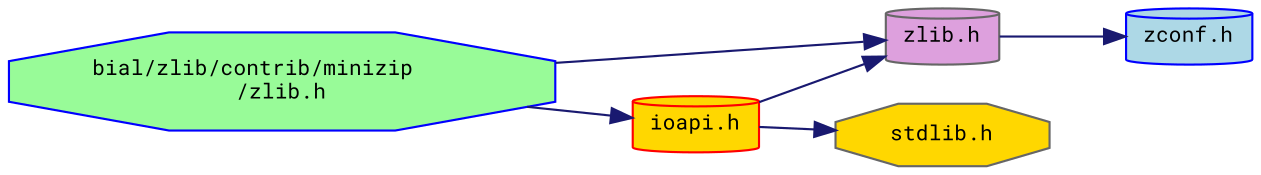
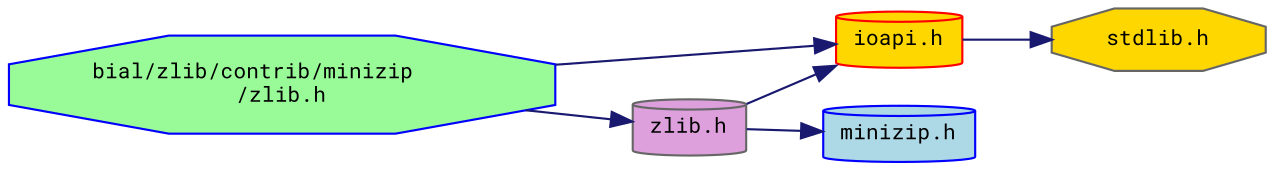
  digraph {
    fontname="Roboto Mono"
    rankdir=LR
    node [color=blue fillcolor=gold fontname="Roboto Mono" fontsize=10 shape=cylinder style=filled]
    edge [color=midnightblue fontname="Roboto Mono" fontsize=10 labelfontname=Helvetica labelfontsize=10 style=solid]
    n1 [fillcolor=palegreen fontcolor=black height=0.2 label="bial/zlib/contrib/minizip\l/zlib.h" shape=octagon width=0.4]
    n2 [color=gray40 fillcolor=plum height=0.2 label="zlib.h" width=0.4]
    n3 [color=red height=0.2 label="ioapi.h" width=0.4]
-   n4 [fillcolor=lightblue height=0.2 label="zconf.h" width=0.4]
+   n4 [fillcolor=lightblue height=0.2 label="minizip.h" width=0.4]
    n5 [color=gray40 height=0.2 label="stdlib.h" shape=octagon width=0.4]
    n1 -> n2
    n1 -> n3
    n2 -> n4
-   n3 -> n2
+   n2 -> n3
    n3 -> n5
  }
